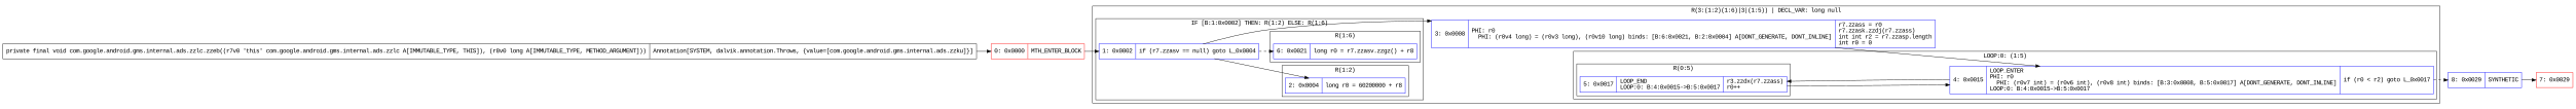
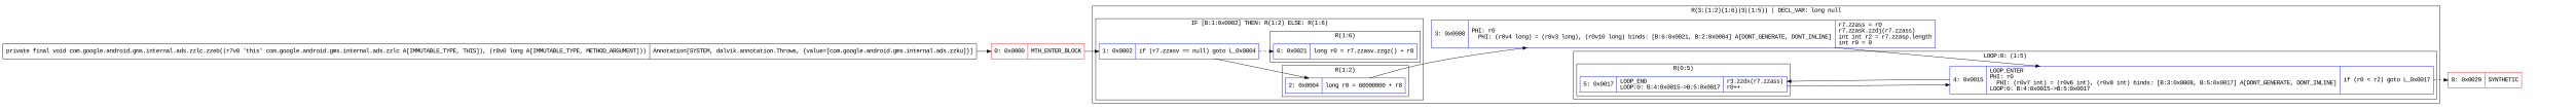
  digraph {
    fontname="Liberation Mono"
    rankdir=LR
    node [color=blue fontname="Liberation Mono" shape=record]
    edge [fontname="Liberation Mono"]
-   n1 [label="{2\:\ 0x0004|long r0 = 60200000 + r8\l}"]
+   n1 [label="{2\:\ 0x0004|long r0 = 60000000 + r8\l}"]
    n2 [label="{6\:\ 0x0021|long r0 = r7.zzasv.zzgz() + r8\l}"]
    n3 [label="{1\:\ 0x0002|if (r7.zzasv == null) goto L_0x0004\l}"]
    n4 [label="{5\:\ 0x0017|LOOP_END\lLOOP:0: B:4:0x0015\-\>B:5:0x0017\l|r3.zzdx(r7.zzass)\lr0++\l}"]
    n5 [label="{4\:\ 0x0015|LOOP_ENTER\lPHI: r0 \l  PHI: (r0v7 int) = (r0v6 int), (r0v8 int) binds: [B:3:0x0008, B:5:0x0017] A[DONT_GENERATE, DONT_INLINE]\lLOOP:0: B:4:0x0015\-\>B:5:0x0017\l|if (r0 \< r2) goto L_0x0017\l}"]
    n6 [label="{3\:\ 0x0008|PHI: r0 \l  PHI: (r0v4 long) = (r0v3 long), (r0v10 long) binds: [B:6:0x0021, B:2:0x0004] A[DONT_GENERATE, DONT_INLINE]\l|r7.zzass = r0\lr7.zzask.zzdj(r7.zzass)\lint int r2 = r7.zzasp.length\lint r0 = 0\l}"]
-   n7 [label="{8\:\ 0x0029|SYNTHETIC\l}"]
-   n8 [color=red label="{7\:\ 0x0029}"]
+   n7 [color=red label="{8\:\ 0x0029|SYNTHETIC\l}"]
    n9 [color=red label="{0\:\ 0x0000|MTH_ENTER_BLOCK\l}"]
    n10 [label="{private final void com.google.android.gms.internal.ads.zzlc.zzeb((r7v0 'this' com.google.android.gms.internal.ads.zzlc A[IMMUTABLE_TYPE, THIS]), (r8v0 long A[IMMUTABLE_TYPE, METHOD_ARGUMENT]))  | Annotation[SYSTEM, dalvik.annotation.Throws, \{value=[com.google.android.gms.internal.ads.zzku]\}]\l}" color=""]
    subgraph cluster_1 {
      label="R(3:(1:2)(1:6)|3|(1:5)) | DECL_VAR: long null\l"
      n6
      subgraph cluster_2 {
        label="IF [B:1:0x0002] THEN: R(1:2) ELSE: R(1:6)"
        n3
        subgraph cluster_3 {
          label="R(1:2)"
          n1
        }
        subgraph cluster_4 {
          label="R(1:6)"
          n2
        }
      }
      subgraph cluster_5 {
        label="LOOP:0: (1:5)"
        n5
        subgraph cluster_6 {
          label="R(0:5)"
          n4
        }
      }
    }
-   n3 -> n6
+   n1 -> n6
    n3 -> n1
    n3 -> n2 [style=dashed]
    n4 -> n5
    n5 -> n4
    n5 -> n7 [style=dashed]
    n6 -> n5
-   n7 -> n8
    n9 -> n3
    n10 -> n9
  }
